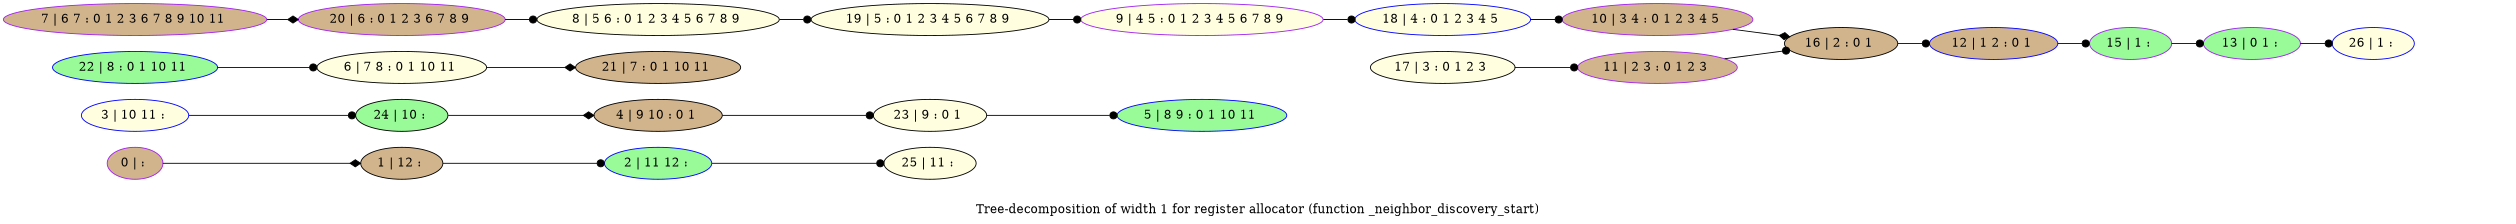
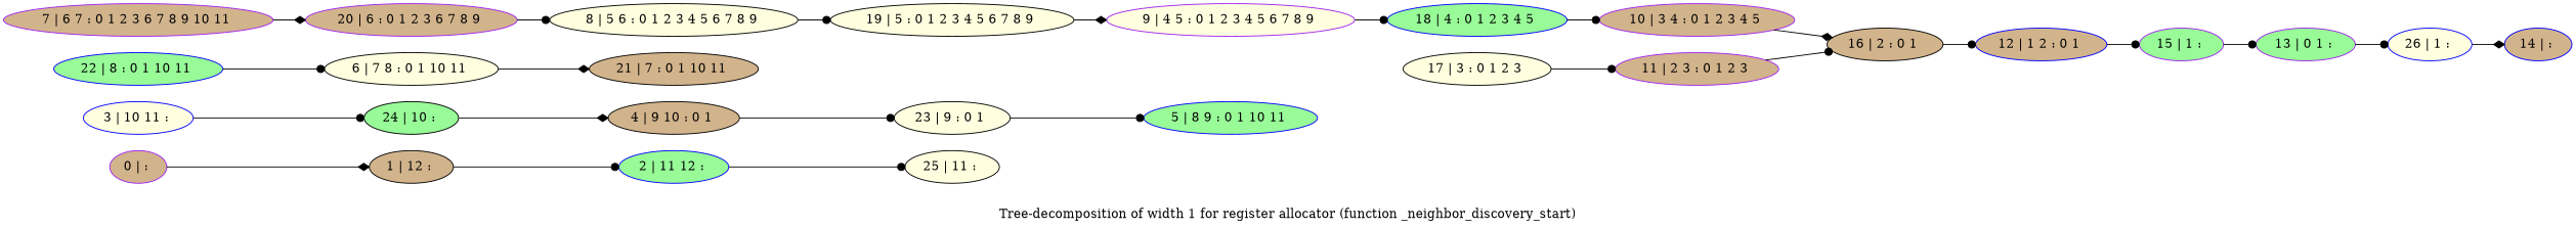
  digraph {
    label="Tree-decomposition of width 1 for register allocator (function _neighbor_discovery_start)"
    rankdir=LR
    node [color=black fillcolor=tan style=filled]
    edge [arrowhead=dot]
    n1 [color=purple label="0 | : "]
    n2 [label="1 | 12 : "]
    n3 [color=blue fillcolor=palegreen label="2 | 11 12 : "]
    n4 [fillcolor=lightyellow label="25 | 11 : "]
    n5 [color=blue fillcolor=lightyellow label="3 | 10 11 : "]
    n6 [fillcolor=palegreen label="24 | 10 : "]
    n7 [label="4 | 9 10 : 0 1 "]
    n8 [fillcolor=lightyellow label="23 | 9 : 0 1 "]
    n9 [color=blue fillcolor=palegreen label="5 | 8 9 : 0 1 10 11 "]
    n10 [color=blue fillcolor=palegreen label="22 | 8 : 0 1 10 11 "]
    n11 [fillcolor=lightyellow label="6 | 7 8 : 0 1 10 11 "]
    n12 [label="21 | 7 : 0 1 10 11 "]
    n13 [color=purple label="7 | 6 7 : 0 1 2 3 6 7 8 9 10 11 "]
    n14 [color=purple label="20 | 6 : 0 1 2 3 6 7 8 9 "]
    n15 [fillcolor=lightyellow label="8 | 5 6 : 0 1 2 3 4 5 6 7 8 9 "]
    n16 [fillcolor=lightyellow label="19 | 5 : 0 1 2 3 4 5 6 7 8 9 "]
    n17 [color=purple fillcolor=lightyellow label="9 | 4 5 : 0 1 2 3 4 5 6 7 8 9 "]
-   n18 [color=blue fillcolor=lightyellow label="18 | 4 : 0 1 2 3 4 5 "]
+   n18 [color=blue fillcolor=palegreen label="18 | 4 : 0 1 2 3 4 5 "]
    n19 [color=purple label="10 | 3 4 : 0 1 2 3 4 5 "]
    n20 [label="16 | 2 : 0 1 "]
    n21 [fillcolor=lightyellow label="17 | 3 : 0 1 2 3 "]
    n22 [color=purple label="11 | 2 3 : 0 1 2 3 "]
    n23 [color=blue label="12 | 1 2 : 0 1 "]
    n24 [color=purple fillcolor=palegreen label="15 | 1 : "]
    n25 [color=purple fillcolor=palegreen label="13 | 0 1 : "]
    n26 [color=blue fillcolor=lightyellow label="26 | 1 : "]
+   n27 [color=blue label="14 | : "]
    n1 -> n2 [arrowhead=diamond]
    n2 -> n3
    n3 -> n4
    n5 -> n6
    n6 -> n7 [arrowhead=diamond]
    n7 -> n8
    n8 -> n9
    n10 -> n11
    n11 -> n12 [arrowhead=diamond]
    n13 -> n14 [arrowhead=diamond]
    n14 -> n15
    n15 -> n16
-   n16 -> n17
+   n16 -> n17 [arrowhead=diamond]
    n17 -> n18
    n18 -> n19
    n19 -> n20 [arrowhead=diamond]
    n20 -> n23
    n21 -> n22
    n22 -> n20
    n23 -> n24
    n24 -> n25
    n25 -> n26
+   n26 -> n27 [arrowhead=diamond]
  }
